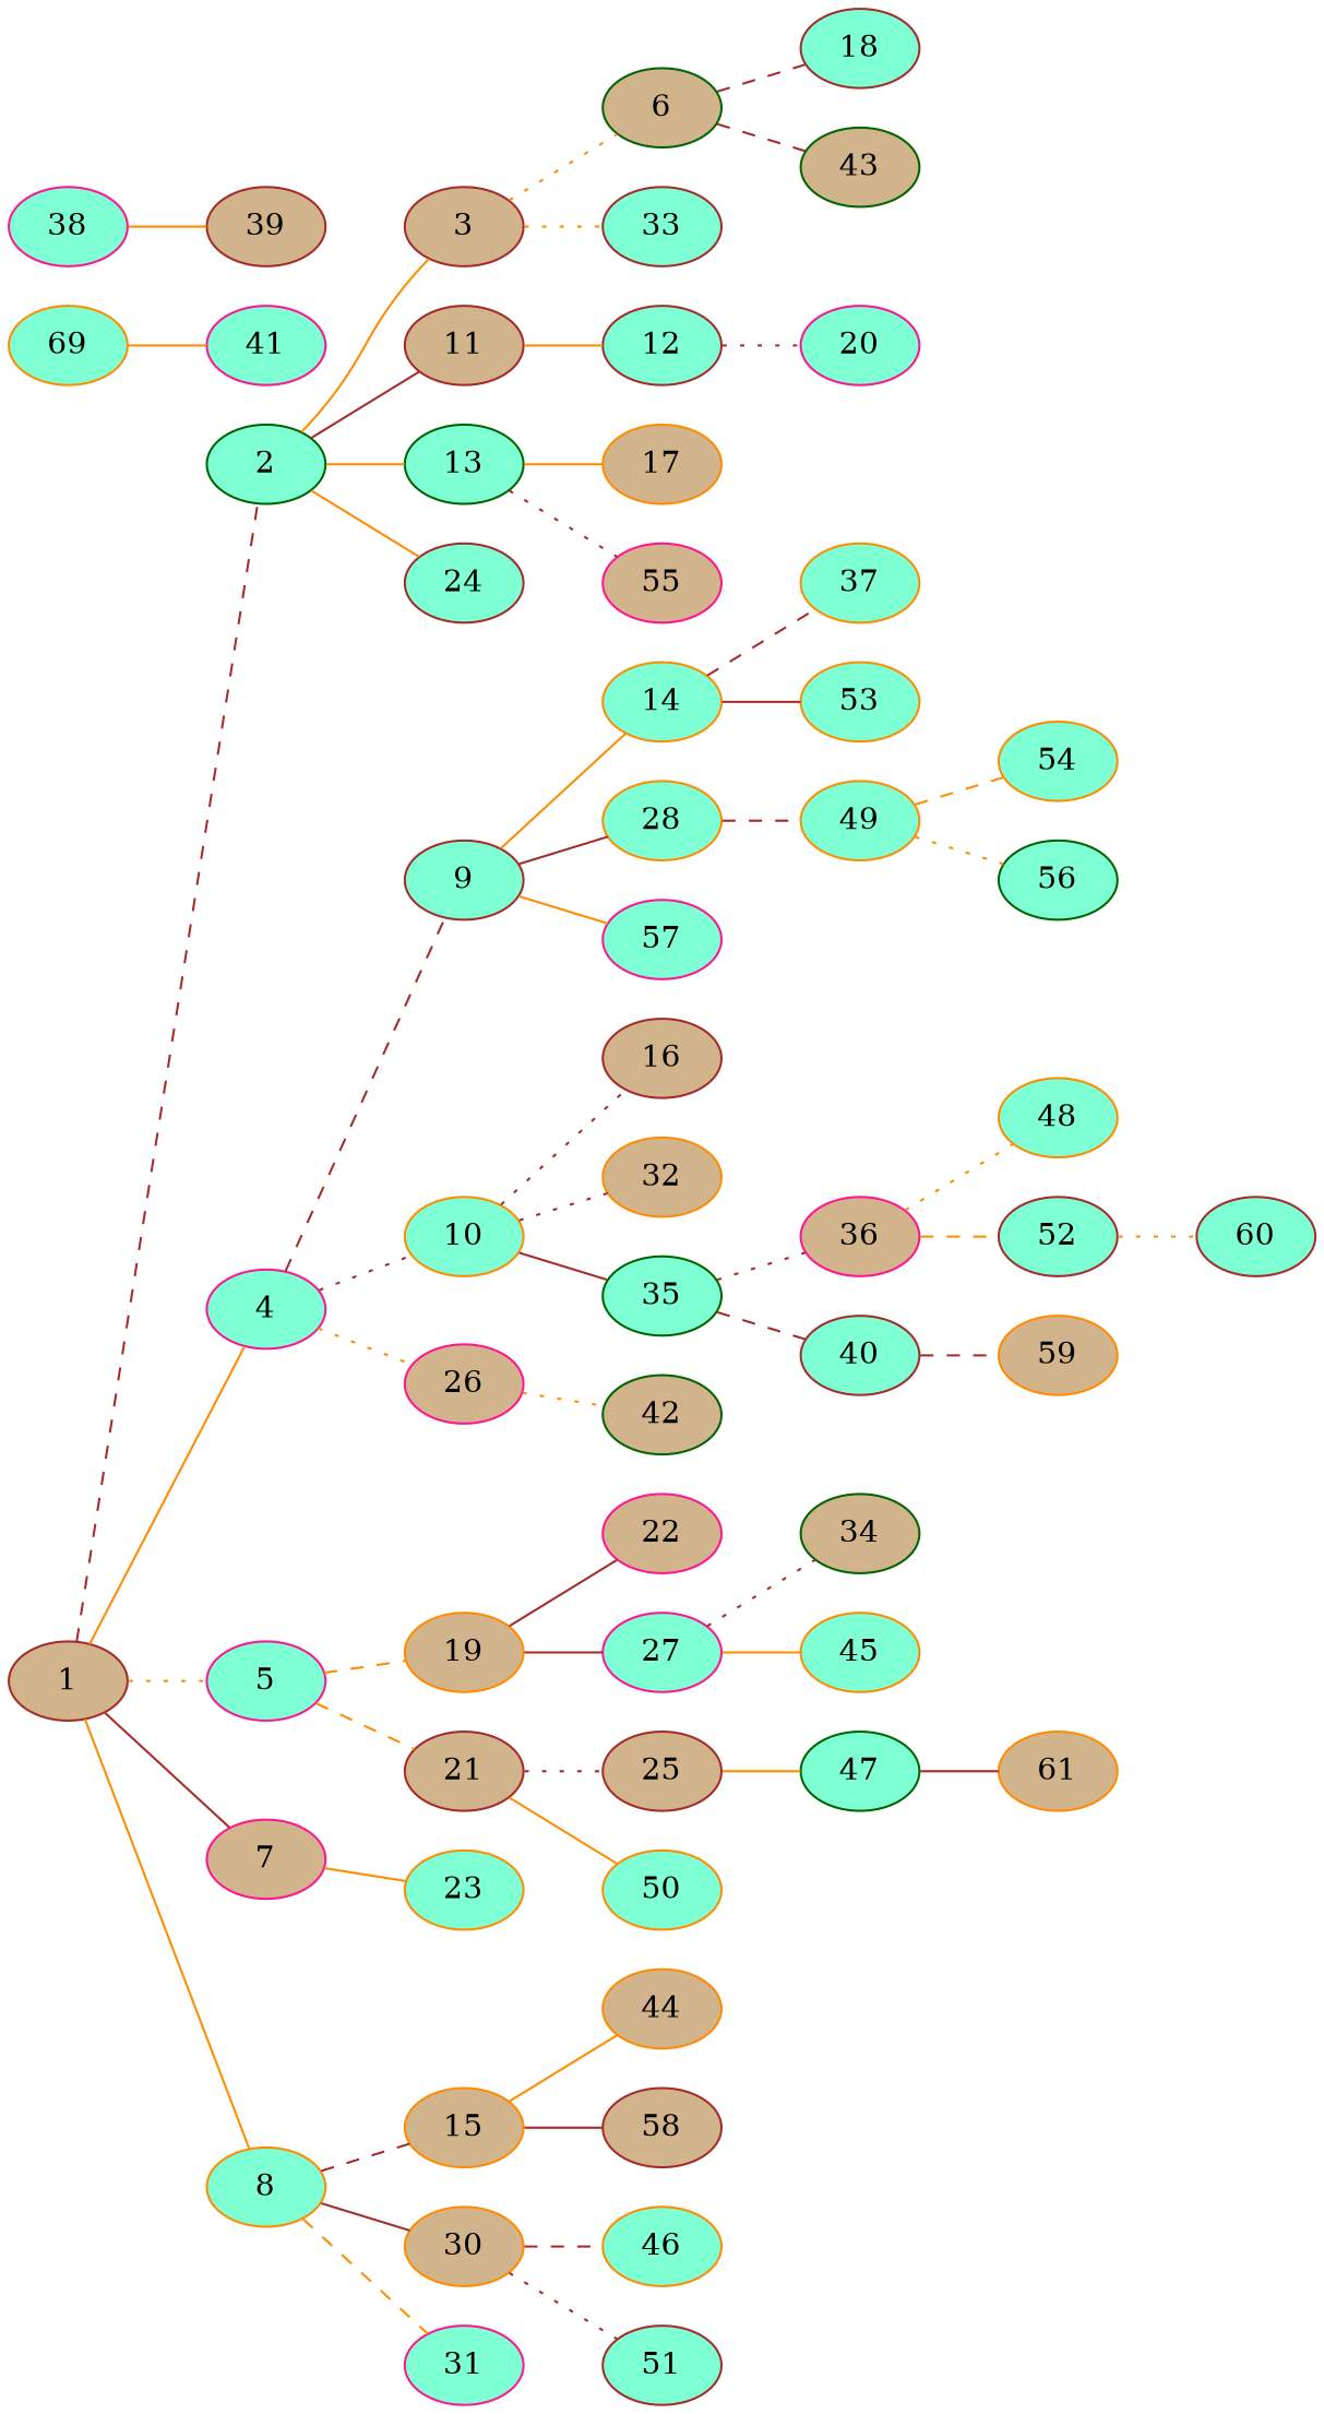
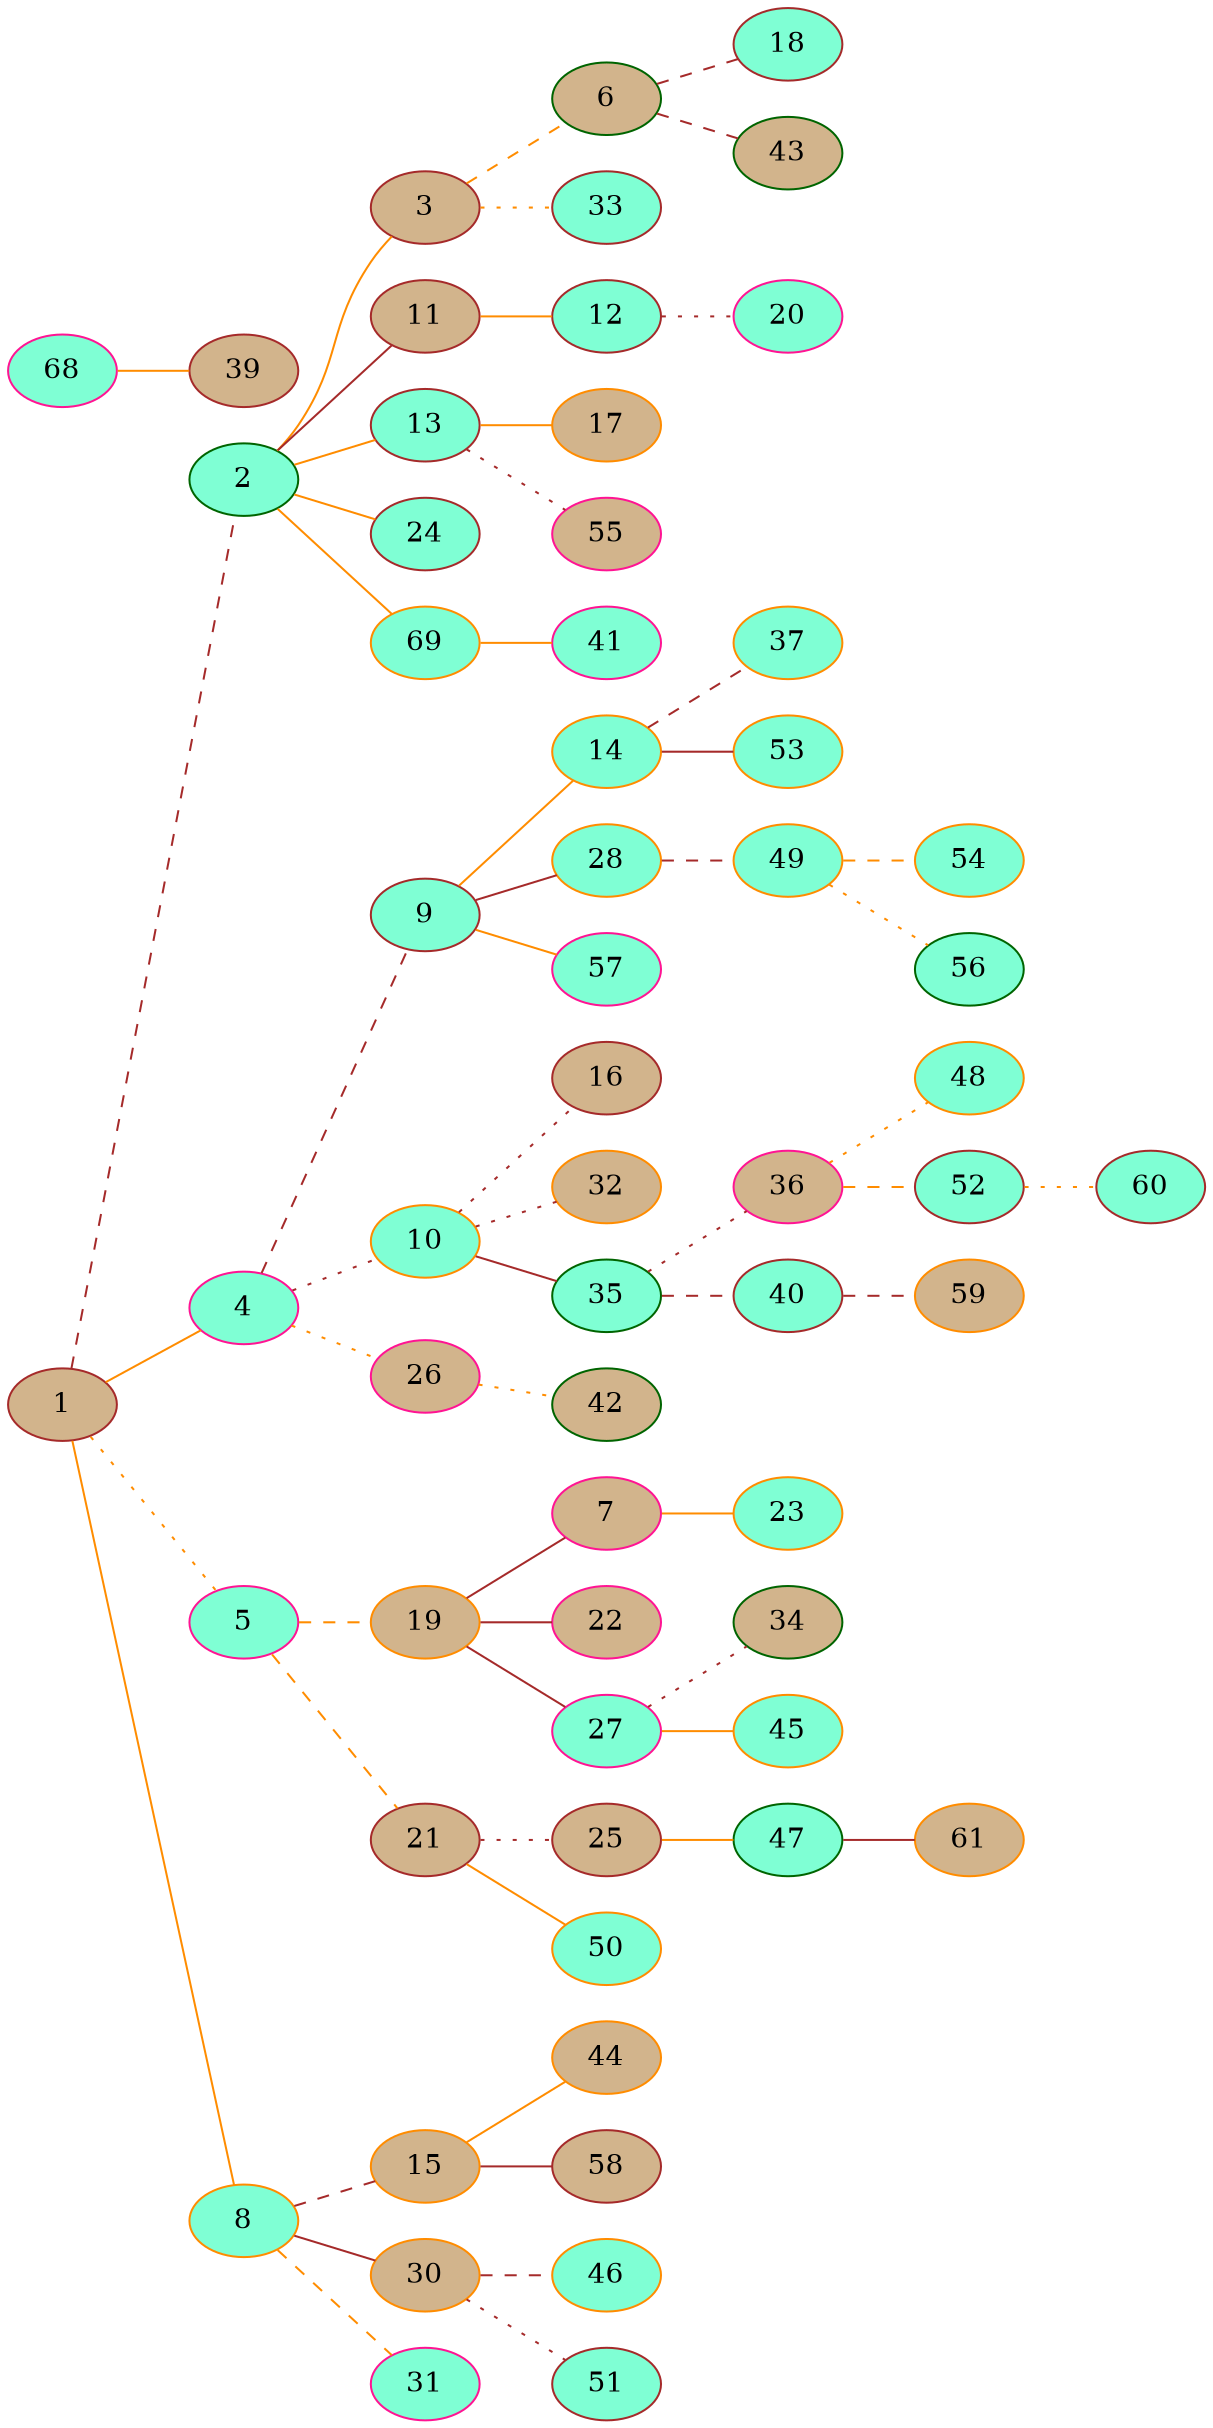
  graph {
    rankdir=LR
    node [color=darkorange fillcolor=aquamarine style=filled]
    edge [color=darkorange style=solid]
    1 [color=brown fillcolor=tan]
    2 [color=darkgreen]
    4 [color=deeppink]
    5 [color=deeppink]
    7 [color=deeppink fillcolor=tan]
    8
    3 [color=brown fillcolor=tan]
    11 [color=brown fillcolor=tan]
-   13 [color=darkgreen]
+   13 [color=brown]
    24 [color=brown]
    n11 [label=69]
    9 [color=brown]
    10
    26 [color=deeppink fillcolor=tan]
    19 [fillcolor=tan]
    21 [color=brown fillcolor=tan]
    23
    15 [fillcolor=tan]
    30 [fillcolor=tan]
    31 [color=deeppink]
    6 [color=darkgreen fillcolor=tan]
    33 [color=brown]
    12 [color=brown]
    17 [fillcolor=tan]
    55 [color=deeppink fillcolor=tan]
    41 [color=deeppink]
    18 [color=brown]
    43 [color=darkgreen fillcolor=tan]
    14
    28
    57 [color=deeppink]
    16 [color=brown fillcolor=tan]
    32 [fillcolor=tan]
    35 [color=darkgreen]
    42 [color=darkgreen fillcolor=tan]
    22 [color=deeppink fillcolor=tan]
    27 [color=deeppink]
    25 [color=brown fillcolor=tan]
    50
    47 [color=darkgreen]
    44 [fillcolor=tan]
    58 [color=brown fillcolor=tan]
    46
    51 [color=brown]
    37
    53
    49
    36 [color=deeppink fillcolor=tan]
    40 [color=brown]
    20 [color=deeppink]
    34 [color=darkgreen fillcolor=tan]
    45
    61 [fillcolor=tan]
    54
    56 [color=darkgreen]
-   38 [color=deeppink]
+   38 [color=deeppink label=68]
    39 [color=brown fillcolor=tan]
    48
    52 [color=brown]
    59 [fillcolor=tan]
    60 [color=brown]
    1 -- 2 [color=brown style=dashed]
    1 -- 4
    1 -- 5 [style=dotted]
-   1 -- 7 [color=brown]
+   19 -- 7 [color=brown]
    1 -- 8
    2 -- 3
    2 -- 11 [color=brown]
    2 -- 13
    2 -- 24
+   2 -- n11
    4 -- 9 [color=brown style=dashed]
    4 -- 10 [color=brown style=dotted]
    4 -- 26 [style=dotted]
    5 -- 19 [style=dashed]
    5 -- 21 [style=dashed]
    7 -- 23
    8 -- 15 [color=brown style=dashed]
    8 -- 30 [color=brown]
    8 -- 31 [style=dashed]
-   3 -- 6 [style=dotted]
+   3 -- 6 [style=dashed]
    3 -- 33 [style=dotted]
    11 -- 12
    13 -- 17
    13 -- 55 [color=brown style=dotted]
    n11 -- 41
    9 -- 14
    9 -- 28 [color=brown]
    9 -- 57
    10 -- 16 [color=brown style=dotted]
    10 -- 32 [color=brown style=dotted]
    10 -- 35 [color=brown]
    26 -- 42 [style=dotted]
    19 -- 22 [color=brown]
    19 -- 27 [color=brown]
    21 -- 25 [color=brown style=dotted]
    21 -- 50
    15 -- 44
    15 -- 58 [color=brown]
    30 -- 46 [color=brown style=dashed]
    30 -- 51 [color=brown style=dotted]
    6 -- 18 [color=brown style=dashed]
    6 -- 43 [color=brown style=dashed]
    12 -- 20 [color=brown style=dotted]
    14 -- 37 [color=brown style=dashed]
    14 -- 53 [color=brown]
    28 -- 49 [color=brown style=dashed]
    35 -- 36 [color=brown style=dotted]
    35 -- 40 [color=brown style=dashed]
    27 -- 34 [color=brown style=dotted]
    27 -- 45
    25 -- 47
    47 -- 61 [color=brown]
    49 -- 54 [style=dashed]
    49 -- 56 [style=dotted]
    36 -- 48 [style=dotted]
    36 -- 52 [style=dashed]
    40 -- 59 [color=brown style=dashed]
    38 -- 39
    52 -- 60 [style=dotted]
  }
